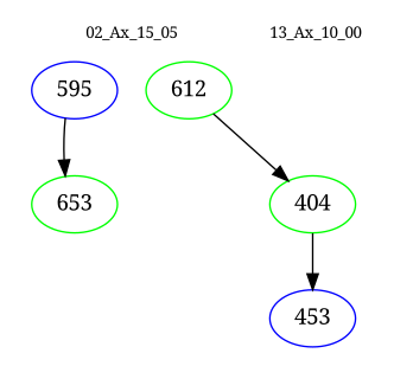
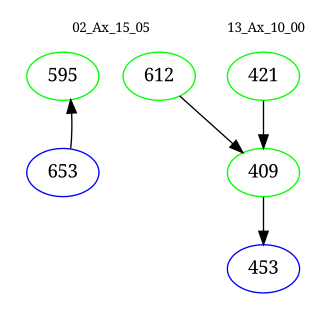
  digraph {
    fontname="Noto Serif"
    node [color=green fontname="Noto Serif"]
    edge [color=black fontname="Noto Serif"]
    n1 [label=612]
-   n2 [color=blue label=595]
-   n3 [label=653]
-   n5 [label=404]
+   n2 [label=595]
+   n3 [color=blue label=653]
+   n4 [label=421]
+   n5 [label=409]
    n6 [color=blue label=453]
    subgraph cluster_1 {
      color=white
      fontsize=10
      label="02_Ax_15_05"
      n1
      n2
      n3
    }
    subgraph cluster_2 {
      color=white
      fontsize=10
      label="13_Ax_10_00"
+     n4
      n5
      n6
    }
    n1 -> n5
-   n2 -> n3
+   n3 -> n2
+   n4 -> n5
    n5 -> n6
  }
